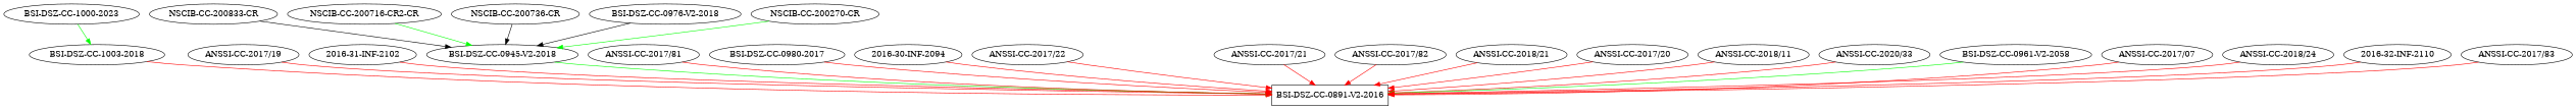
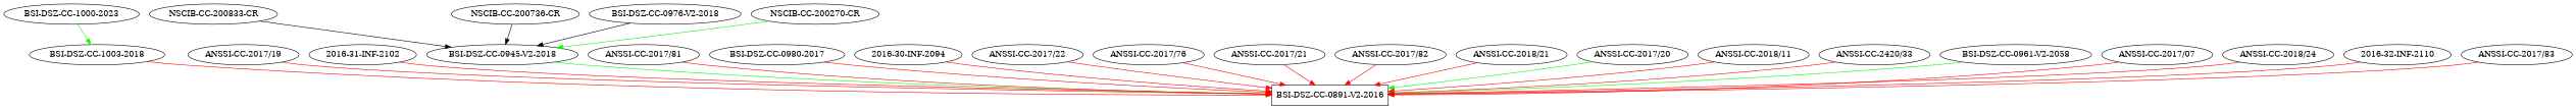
  digraph {
    edge [color=red]
    n1 [label="BSI-DSZ-CC-0891-V2-2016" shape=box]
    n2 [label="BSI-DSZ-CC-1003-2018"]
    n3 [label="ANSSI-CC-2017/19"]
    n4 [label="2016-31-INF-2102"]
    n5 [label="BSI-DSZ-CC-0945-V2-2018"]
    n6 [label="ANSSI-CC-2017/81"]
    n7 [label="BSI-DSZ-CC-0980-2017"]
    n8 [label="2016-30-INF-2094"]
    n9 [label="ANSSI-CC-2017/22"]
+   n10 [label="ANSSI-CC-2017/76"]
    n11 [label="ANSSI-CC-2017/21"]
    n12 [label="ANSSI-CC-2017/82"]
    n13 [label="ANSSI-CC-2018/21"]
    n14 [label="ANSSI-CC-2017/20"]
    n15 [label="ANSSI-CC-2018/11"]
-   n16 [label="ANSSI-CC-2020/33"]
+   n16 [label="ANSSI-CC-2420/33"]
    n17 [label="BSI-DSZ-CC-0961-V2-2058"]
    n18 [label="ANSSI-CC-2017/07"]
    n19 [label="ANSSI-CC-2018/24"]
    n20 [label="2016-32-INF-2110"]
    n21 [label="ANSSI-CC-2017/83"]
    n22 [label="BSI-DSZ-CC-1000-2023"]
    n23 [label="NSCIB-CC-200833-CR"]
-   n24 [label="NSCIB-CC-200716-CR2-CR"]
    n25 [label="NSCIB-CC-200736-CR"]
    n26 [label="BSI-DSZ-CC-0976-V2-2018"]
    n27 [label="NSCIB-CC-200270-CR"]
    n2 -> n1
    n3 -> n1
    n4 -> n1
    n5 -> n1 [color=green]
    n6 -> n1
    n7 -> n1
    n8 -> n1
    n9 -> n1
+   n10 -> n1
    n11 -> n1
    n12 -> n1
    n13 -> n1
-   n14 -> n1
+   n14 -> n1 [color=green]
    n15 -> n1
    n16 -> n1
    n17 -> n1 [color=green]
    n18 -> n1
    n19 -> n1
    n20 -> n1
    n21 -> n1
    n22 -> n2 [color=green]
    n23 -> n5 [color=""]
-   n24 -> n5 [color=green]
    n25 -> n5 [color=""]
    n26 -> n5 [color=""]
    n27 -> n5 [color=green]
  }
